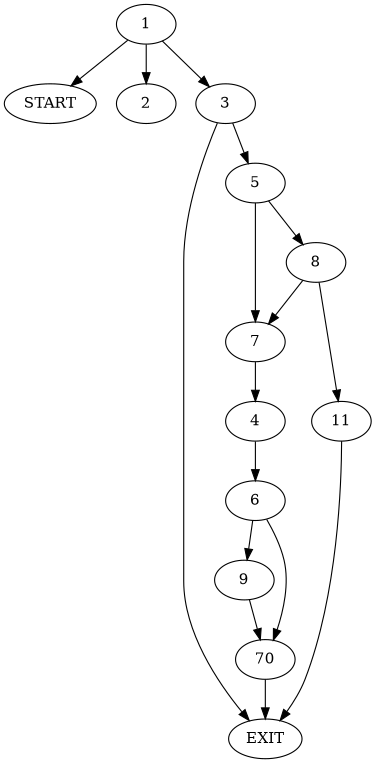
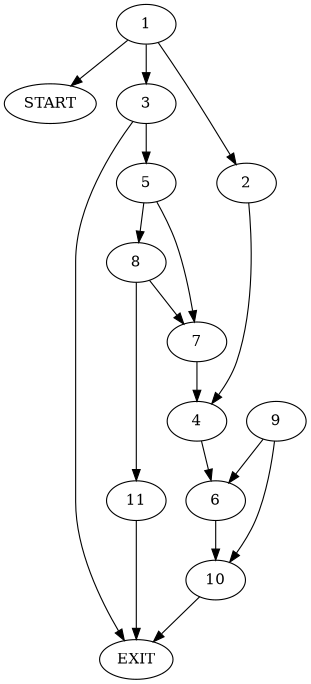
  digraph {
    n1 [label=START]
    1
    2
    3
    n5 [label=EXIT]
    4
    5
    6
    7
    8
    9
-   10 [label=70]
+   10
    11
    1 -> n1
    1 -> 2
    1 -> 3
+   2 -> 4
    3 -> n5
    3 -> 5
    4 -> 6
    5 -> 7
    5 -> 8
-   6 -> 9
+   9 -> 6
    6 -> 10
    7 -> 4
    8 -> 7
    8 -> 11
    9 -> 10
    10 -> n5
    11 -> n5
  }
